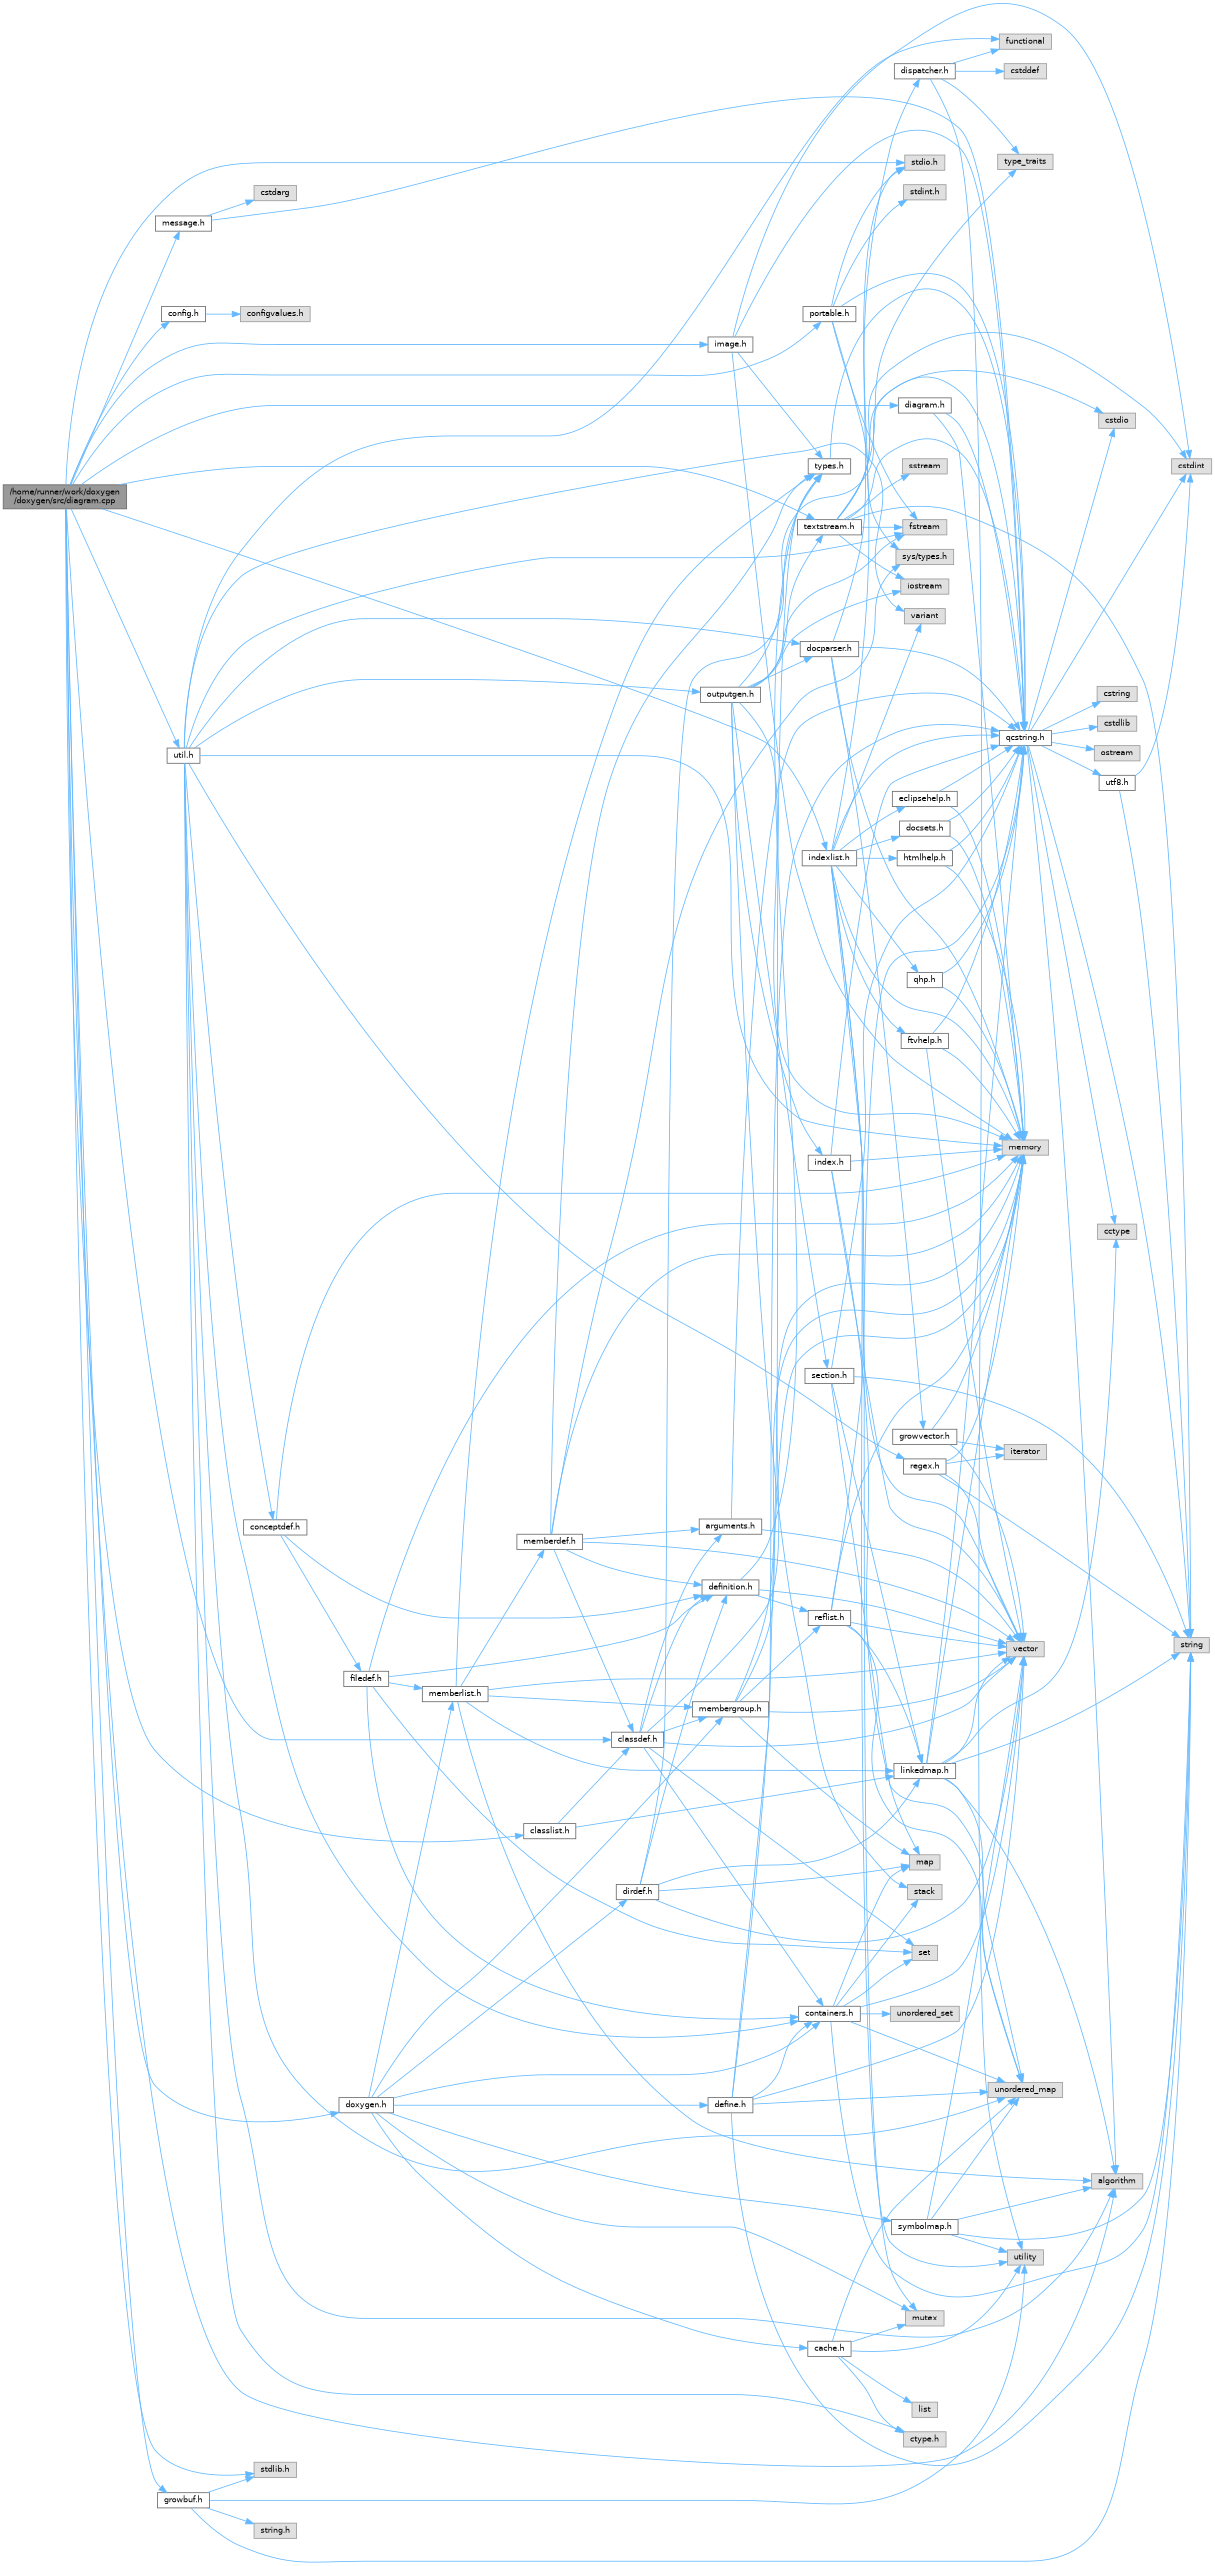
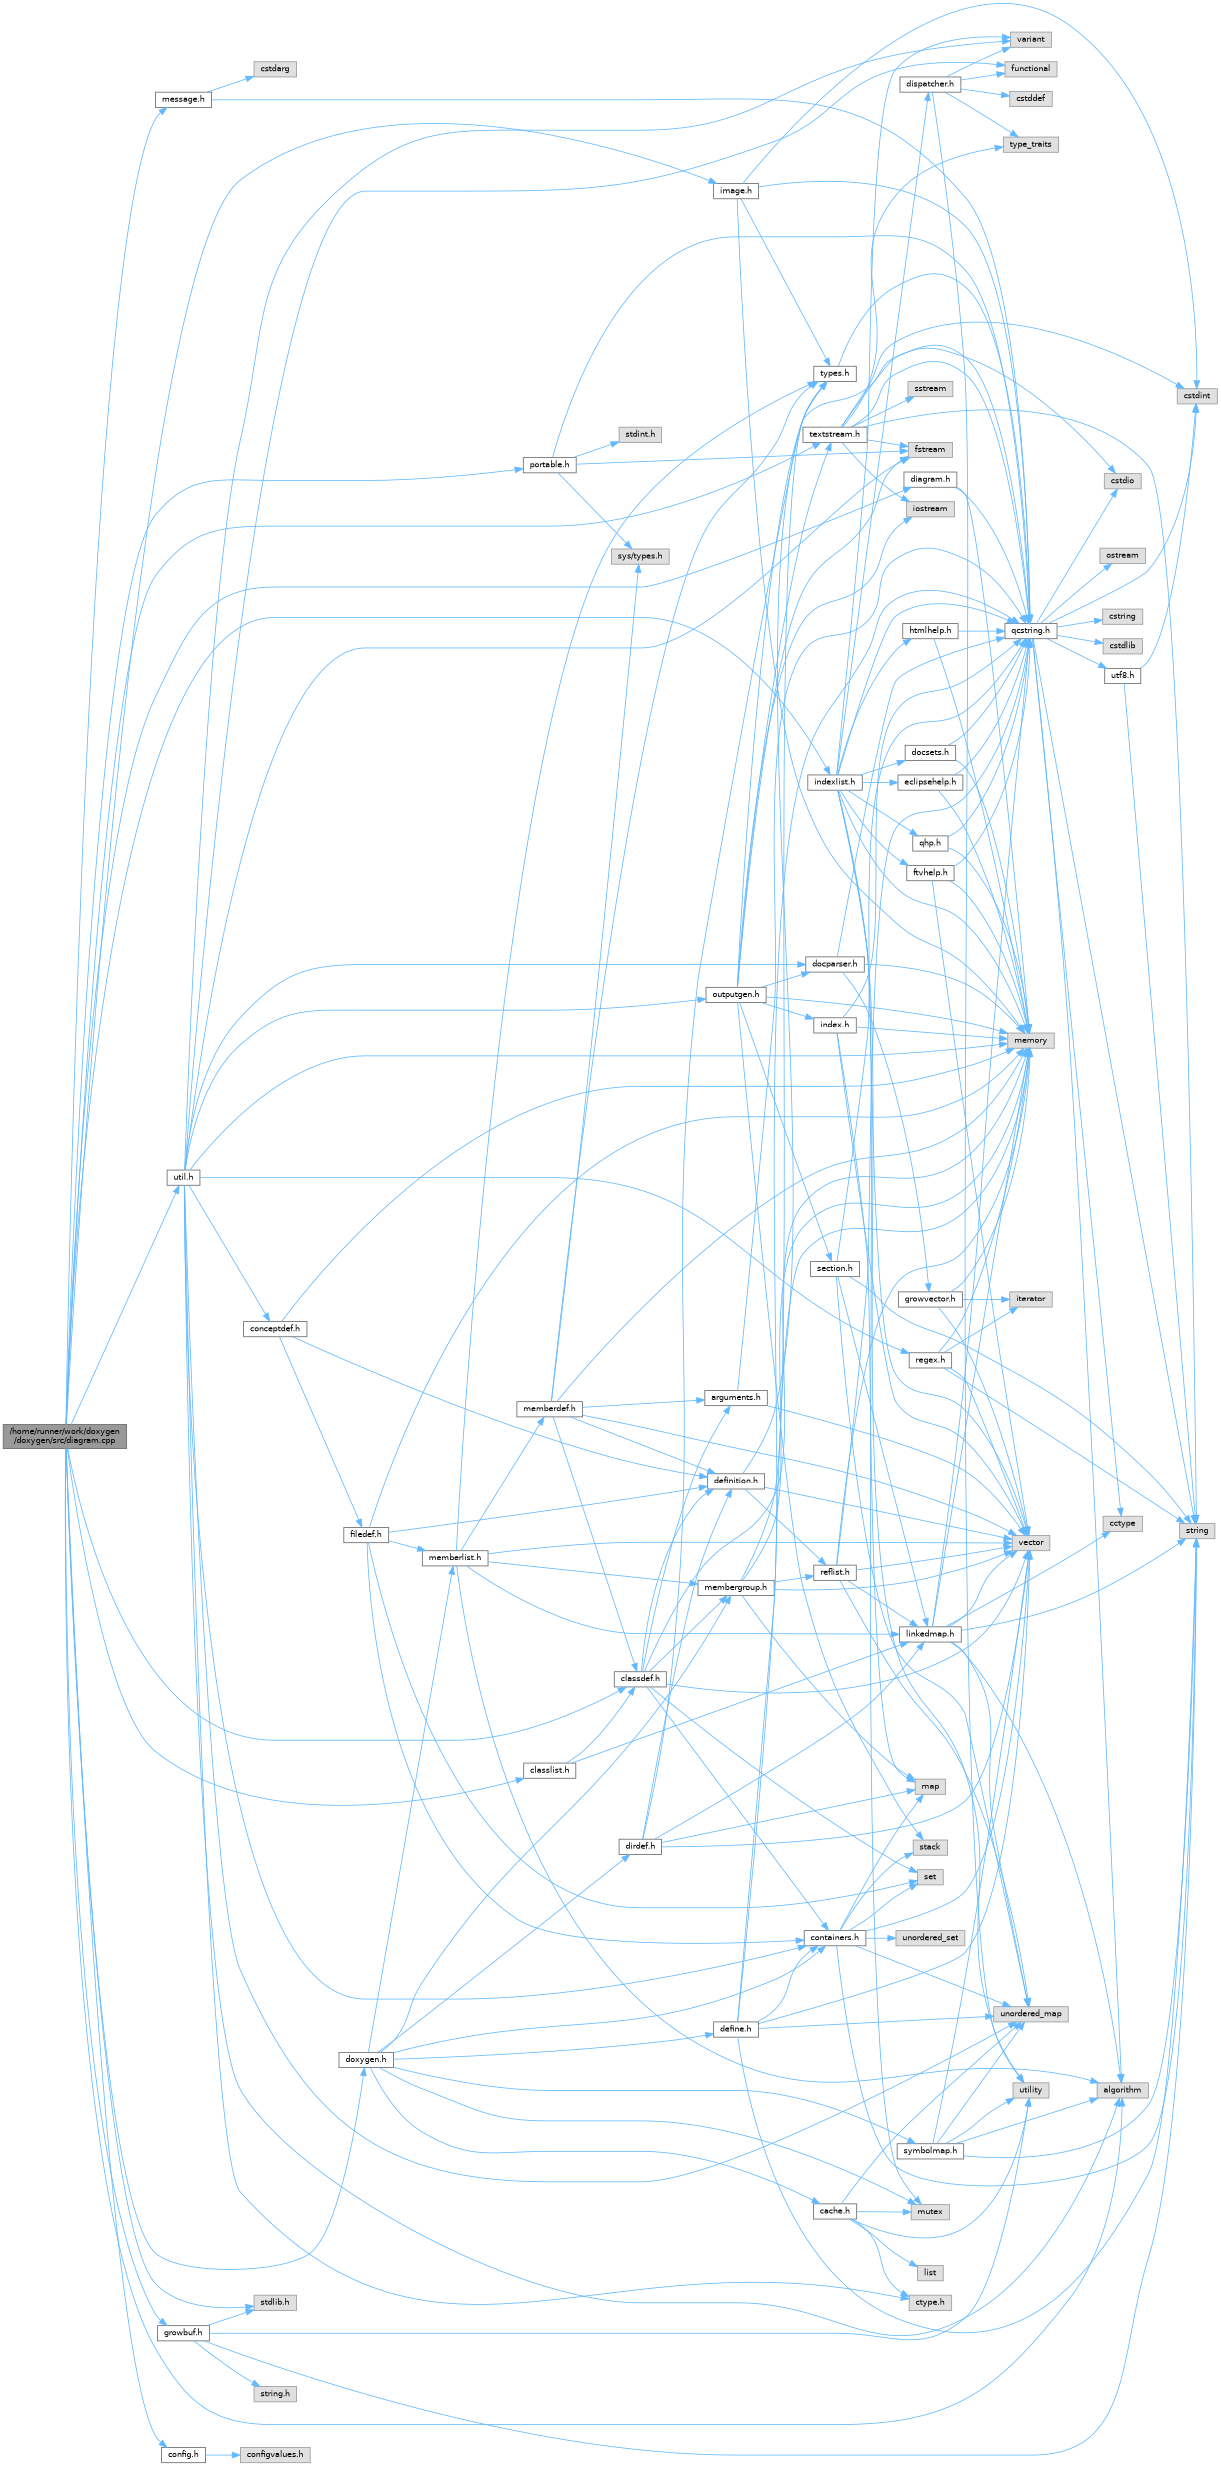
  digraph {
    rankdir=LR
    node [color=grey40 fillcolor=white fontname=Helvetica fontsize=10 shape=box style=filled]
    edge [color=steelblue1 fontname=Helvetica fontsize=10 labelfontname=Helvetica labelfontsize=10 style=solid]
    n1 [color=gray40 fillcolor=grey60 fontcolor=black height=0.2 label="/home/runner/work/doxygen\l/doxygen/src/diagram.cpp" width=0.4]
-   n2 [color=grey60 fillcolor="#E0E0E0" height=0.2 label="stdio.h" width=0.4]
    n3 [color=grey60 fillcolor="#E0E0E0" height=0.2 label="stdlib.h" width=0.4]
    n4 [color=grey60 fillcolor="#E0E0E0" height=0.2 label=algorithm width=0.4]
    n5 [height=0.2 label="diagram.h" width=0.4]
    n6 [height=0.2 label="image.h" width=0.4]
    n7 [height=0.2 label="classdef.h" width=0.4]
    n8 [height=0.2 label="config.h" width=0.4]
    n9 [height=0.2 label="message.h" width=0.4]
    n10 [height=0.2 label="util.h" width=0.4]
    n11 [height=0.2 label="textstream.h" width=0.4]
    n12 [height=0.2 label="doxygen.h" width=0.4]
    n13 [height=0.2 label="portable.h" width=0.4]
    n14 [height=0.2 label="indexlist.h" width=0.4]
    n15 [height=0.2 label="classlist.h" width=0.4]
    n16 [height=0.2 label="growbuf.h" width=0.4]
    n17 [color=grey60 fillcolor="#E0E0E0" height=0.2 label=memory width=0.4]
    n18 [height=0.2 label="qcstring.h" width=0.4]
    n19 [color=grey60 fillcolor="#E0E0E0" height=0.2 label=cstdint width=0.4]
    n20 [height=0.2 label="types.h" width=0.4]
    n21 [color=grey60 fillcolor="#E0E0E0" height=0.2 label=vector width=0.4]
    n22 [color=grey60 fillcolor="#E0E0E0" height=0.2 label=set width=0.4]
    n23 [height=0.2 label="containers.h" width=0.4]
    n24 [height=0.2 label="definition.h" width=0.4]
    n25 [height=0.2 label="arguments.h" width=0.4]
    n26 [height=0.2 label="membergroup.h" width=0.4]
    n27 [color=grey60 fillcolor="#E0E0E0" height=0.2 label="configvalues.h" width=0.4]
    n28 [color=grey60 fillcolor="#E0E0E0" height=0.2 label=cstdarg width=0.4]
    n29 [color=grey60 fillcolor="#E0E0E0" height=0.2 label=unordered_map width=0.4]
    n30 [color=grey60 fillcolor="#E0E0E0" height=0.2 label=functional width=0.4]
    n31 [color=grey60 fillcolor="#E0E0E0" height=0.2 label=fstream width=0.4]
    n32 [color=grey60 fillcolor="#E0E0E0" height=0.2 label=variant width=0.4]
    n33 [color=grey60 fillcolor="#E0E0E0" height=0.2 label="ctype.h" width=0.4]
    n34 [height=0.2 label="docparser.h" width=0.4]
    n35 [height=0.2 label="outputgen.h" width=0.4]
    n36 [height=0.2 label="regex.h" width=0.4]
    n37 [height=0.2 label="conceptdef.h" width=0.4]
    n38 [color=grey60 fillcolor="#E0E0E0" height=0.2 label=string width=0.4]
    n39 [color=grey60 fillcolor="#E0E0E0" height=0.2 label=cstdio width=0.4]
    n40 [color=grey60 fillcolor="#E0E0E0" height=0.2 label=iostream width=0.4]
    n41 [color=grey60 fillcolor="#E0E0E0" height=0.2 label=sstream width=0.4]
    n42 [color=grey60 fillcolor="#E0E0E0" height=0.2 label=type_traits width=0.4]
    n43 [height=0.2 label="memberlist.h" width=0.4]
    n44 [color=grey60 fillcolor="#E0E0E0" height=0.2 label=mutex width=0.4]
    n45 [height=0.2 label="dirdef.h" width=0.4]
    n46 [height=0.2 label="define.h" width=0.4]
    n47 [height=0.2 label="cache.h" width=0.4]
    n48 [height=0.2 label="symbolmap.h" width=0.4]
    n49 [color=grey60 fillcolor="#E0E0E0" height=0.2 label="sys/types.h" width=0.4]
    n50 [color=grey60 fillcolor="#E0E0E0" height=0.2 label="stdint.h" width=0.4]
    n51 [color=grey60 fillcolor="#E0E0E0" height=0.2 label=utility width=0.4]
    n52 [height=0.2 label="dispatcher.h" width=0.4]
    n53 [height=0.2 label="docsets.h" width=0.4]
    n54 [height=0.2 label="eclipsehelp.h" width=0.4]
    n55 [height=0.2 label="ftvhelp.h" width=0.4]
    n56 [height=0.2 label="htmlhelp.h" width=0.4]
    n57 [height=0.2 label="qhp.h" width=0.4]
    n58 [height=0.2 label="linkedmap.h" width=0.4]
    n59 [color=grey60 fillcolor="#E0E0E0" height=0.2 label="string.h" width=0.4]
    n60 [color=grey60 fillcolor="#E0E0E0" height=0.2 label=cctype width=0.4]
    n61 [color=grey60 fillcolor="#E0E0E0" height=0.2 label=cstring width=0.4]
    n62 [color=grey60 fillcolor="#E0E0E0" height=0.2 label=cstdlib width=0.4]
    n63 [color=grey60 fillcolor="#E0E0E0" height=0.2 label=ostream width=0.4]
    n64 [height=0.2 label="utf8.h" width=0.4]
    n65 [color=grey60 fillcolor="#E0E0E0" height=0.2 label=map width=0.4]
    n66 [color=grey60 fillcolor="#E0E0E0" height=0.2 label=unordered_set width=0.4]
    n67 [color=grey60 fillcolor="#E0E0E0" height=0.2 label=stack width=0.4]
    n68 [height=0.2 label="reflist.h" width=0.4]
    n69 [height=0.2 label="growvector.h" width=0.4]
    n70 [height=0.2 label="index.h" width=0.4]
    n71 [height=0.2 label="section.h" width=0.4]
    n72 [color=grey60 fillcolor="#E0E0E0" height=0.2 label=iterator width=0.4]
    n73 [height=0.2 label="filedef.h" width=0.4]
    n74 [height=0.2 label="memberdef.h" width=0.4]
    n75 [color=grey60 fillcolor="#E0E0E0" height=0.2 label=list width=0.4]
    n76 [color=grey60 fillcolor="#E0E0E0" height=0.2 label=cstddef width=0.4]
-   n1 -> n2
    n1 -> n3
    n1 -> n4
    n1 -> n5
    n1 -> n6
    n1 -> n7
    n1 -> n8
    n1 -> n9
    n1 -> n10
    n1 -> n11
    n1 -> n12
    n1 -> n13
    n1 -> n14
    n1 -> n15
    n1 -> n16
    n5 -> n17
    n5 -> n18
    n6 -> n17
    n6 -> n18
    n6 -> n19
    n6 -> n20
    n7 -> n17
    n7 -> n21
    n7 -> n22
    n7 -> n23
    n7 -> n24
    n7 -> n25
    n7 -> n26
    n8 -> n27
    n9 -> n18
    n9 -> n28
    n10 -> n4
    n10 -> n17
    n10 -> n23
    n10 -> n29
    n10 -> n30
    n10 -> n31
    n10 -> n32
    n10 -> n33
    n10 -> n34
    n10 -> n35
    n10 -> n36
    n10 -> n37
    n11 -> n18
    n11 -> n19
    n11 -> n31
    n11 -> n38
    n11 -> n39
    n11 -> n40
    n11 -> n41
    n11 -> n42
    n12 -> n23
    n12 -> n26
    n12 -> n43
    n12 -> n44
    n12 -> n45
    n12 -> n46
    n12 -> n47
    n12 -> n48
-   n13 -> n2
    n13 -> n18
    n13 -> n31
    n13 -> n49
    n13 -> n50
    n14 -> n17
    n14 -> n18
    n14 -> n21
    n14 -> n32
    n14 -> n44
    n14 -> n51
    n14 -> n52
    n14 -> n53
    n14 -> n54
    n14 -> n55
    n14 -> n56
    n14 -> n57
    n15 -> n7
    n15 -> n58
    n16 -> n3
    n16 -> n38
    n16 -> n51
    n16 -> n59
    n18 -> n4
    n18 -> n19
    n18 -> n38
    n18 -> n39
    n18 -> n60
    n18 -> n61
    n18 -> n62
    n18 -> n63
    n18 -> n64
    n20 -> n18
    n23 -> n21
    n23 -> n22
    n23 -> n29
    n23 -> n38
    n23 -> n65
    n23 -> n66
    n23 -> n67
    n24 -> n20
    n24 -> n21
    n24 -> n68
    n25 -> n18
    n25 -> n21
    n26 -> n17
    n26 -> n20
    n26 -> n21
    n26 -> n65
    n26 -> n68
-   n34 -> n2
    n34 -> n17
    n34 -> n18
    n34 -> n69
    n35 -> n11
    n35 -> n17
    n35 -> n20
    n35 -> n31
    n35 -> n34
    n35 -> n40
    n35 -> n67
    n35 -> n70
    n35 -> n71
    n36 -> n17
    n36 -> n21
    n36 -> n38
    n36 -> n72
    n37 -> n17
    n37 -> n24
    n37 -> n73
    n43 -> n4
    n43 -> n20
    n43 -> n21
    n43 -> n26
    n43 -> n58
    n43 -> n74
    n45 -> n18
    n45 -> n21
    n45 -> n24
    n45 -> n58
    n45 -> n65
    n46 -> n17
    n46 -> n18
    n46 -> n21
    n46 -> n23
    n46 -> n29
    n46 -> n38
    n47 -> n29
    n47 -> n33
    n47 -> n44
    n47 -> n51
    n47 -> n75
    n48 -> n4
    n48 -> n21
    n48 -> n29
    n48 -> n38
    n48 -> n51
    n52 -> n30
+   n52 -> n32
    n52 -> n42
    n52 -> n51
    n52 -> n76
    n53 -> n17
    n53 -> n18
    n54 -> n17
    n54 -> n18
    n55 -> n17
    n55 -> n18
    n55 -> n21
    n56 -> n17
    n56 -> n18
    n57 -> n17
    n57 -> n18
    n58 -> n4
    n58 -> n17
    n58 -> n18
    n58 -> n21
    n58 -> n29
    n58 -> n38
    n58 -> n60
    n64 -> n19
    n64 -> n38
    n68 -> n17
    n68 -> n18
    n68 -> n21
    n68 -> n29
    n68 -> n58
    n69 -> n17
    n69 -> n21
    n69 -> n72
    n70 -> n17
    n70 -> n18
    n70 -> n21
    n70 -> n65
    n71 -> n18
    n71 -> n29
    n71 -> n38
    n71 -> n58
    n73 -> n17
    n73 -> n22
    n73 -> n23
    n73 -> n24
    n73 -> n43
    n74 -> n7
    n74 -> n17
    n74 -> n20
    n74 -> n21
    n74 -> n24
    n74 -> n25
    n74 -> n49
  }
